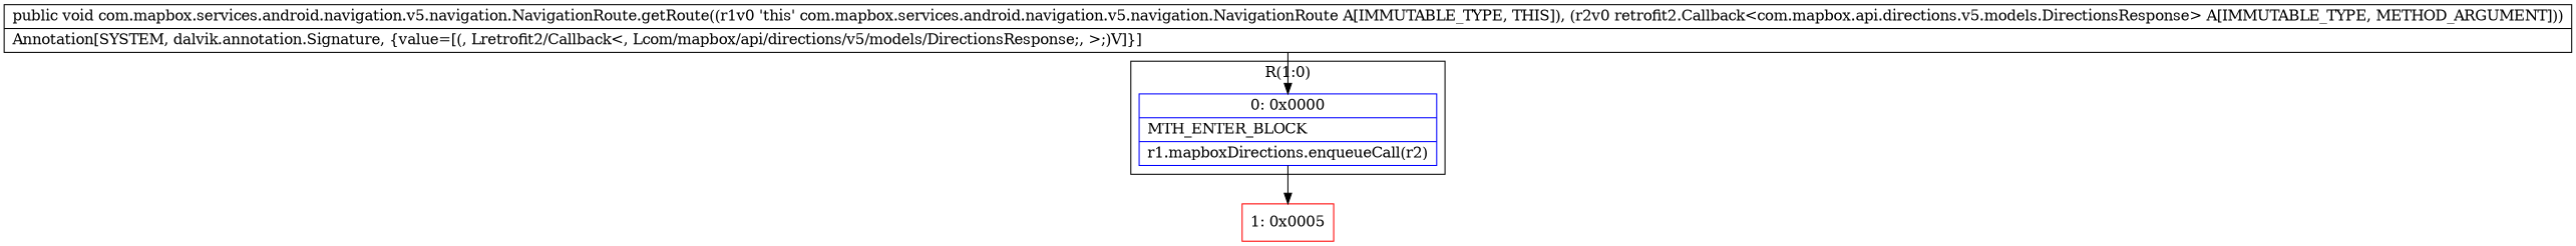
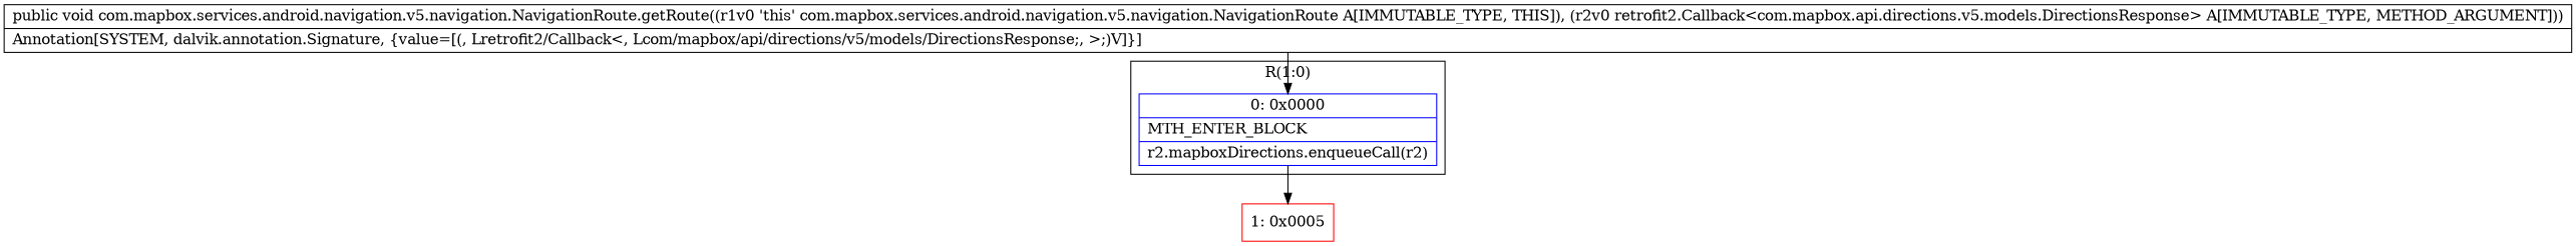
  digraph {
    node [shape=record]
-   n1 [color=blue label="{0\:\ 0x0000|MTH_ENTER_BLOCK\l|r1.mapboxDirections.enqueueCall(r2)\l}"]
+   n1 [color=blue label="{0\:\ 0x0000|MTH_ENTER_BLOCK\l|r2.mapboxDirections.enqueueCall(r2)\l}"]
    n2 [color=red label="{1\:\ 0x0005}"]
    n3 [label="{public void com.mapbox.services.android.navigation.v5.navigation.NavigationRoute.getRoute((r1v0 'this' com.mapbox.services.android.navigation.v5.navigation.NavigationRoute A[IMMUTABLE_TYPE, THIS]), (r2v0 retrofit2.Callback\<com.mapbox.api.directions.v5.models.DirectionsResponse\> A[IMMUTABLE_TYPE, METHOD_ARGUMENT]))  | Annotation[SYSTEM, dalvik.annotation.Signature, \{value=[(, Lretrofit2\/Callback\<, Lcom\/mapbox\/api\/directions\/v5\/models\/DirectionsResponse;, \>;)V]\}]\l}"]
    subgraph cluster_1 {
      label="R(1:0)"
      n1
    }
    n1 -> n2
    n3 -> n1
  }
